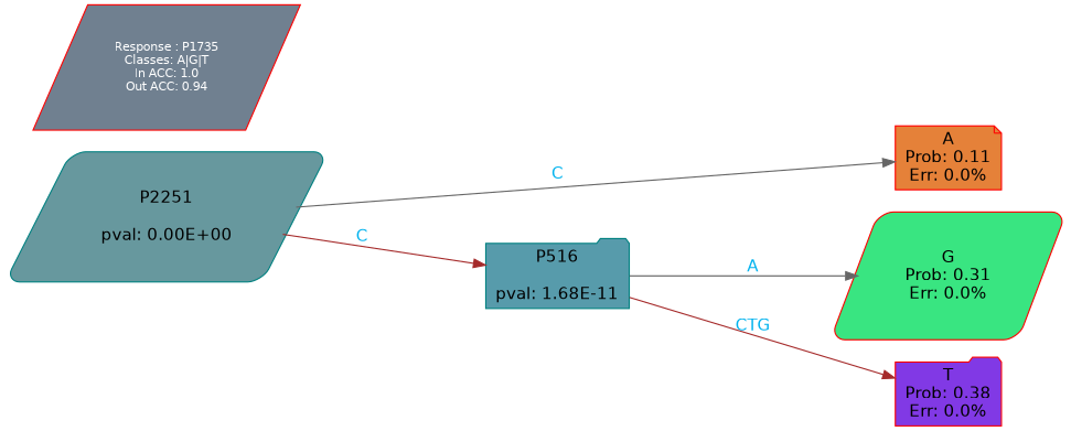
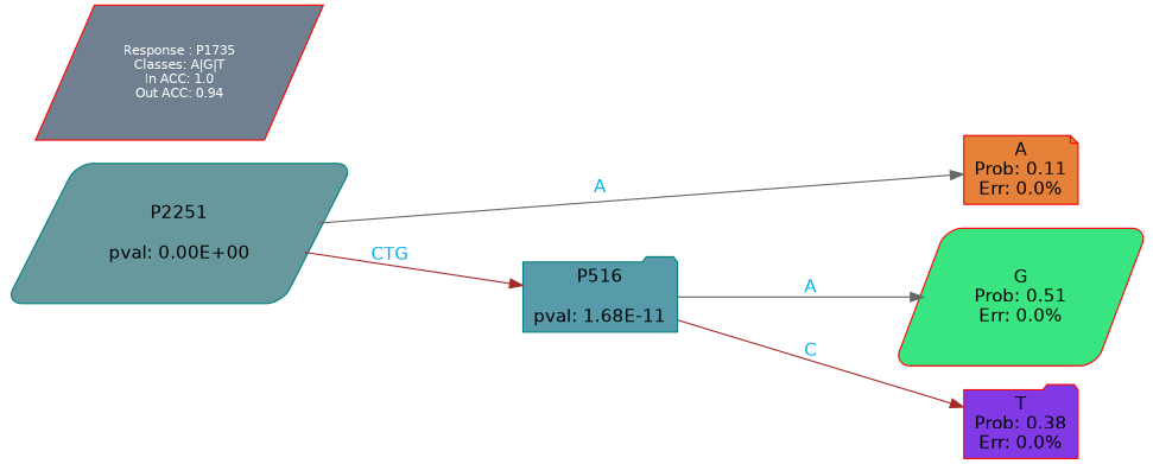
  digraph {
    rankdir=LR
    ranksep=equally
    splines=polylines
    node [color=red fontname=helvetica shape=parallelogram style="filled, rounded"]
    edge [color=gray40 fontcolor=deepskyblue2 fontname=helvetica]
    n1 [fillcolor="#e58139" label="A\nProb: 0.11\nErr: 0.0%" shape=note]
-   n2 [fillcolor="#39e581" label="G\nProb: 0.31\nErr: 0.0%"]
+   n2 [fillcolor="#39e581" label="G\nProb: 0.51\nErr: 0.0%"]
    n3 [fillcolor="#8139e5" label="T\nProb: 0.38\nErr: 0.0%" shape=folder]
    n4 [align=left fillcolor=slategray fontcolor=white fontsize=10 label="Response : P1735\nClasses: A|G|T\nIn ACC: 1.0\nOut ACC: 0.94\n" style=filled]
    n5 [color=teal fillcolor="#67989e" label="P2251\n\npval: 0.00E+00"]
    n6 [color=teal fillcolor="#579bab" label="P516\n\npval: 1.68E-11" shape=folder]
    subgraph sub_1 {
      rank=same
      n1
      n2
      n3
    }
    subgraph sub_2 {
      rank=same
      n4
      n5
    }
-   n5 -> n1 [label=C]
-   n5 -> n6 [color=brown label=C]
+   n5 -> n1 [label=A]
+   n5 -> n6 [color=brown label=CTG]
    n6 -> n2 [label=A]
-   n6 -> n3 [color=brown label=CTG]
+   n6 -> n3 [color=brown label=C]
  }
